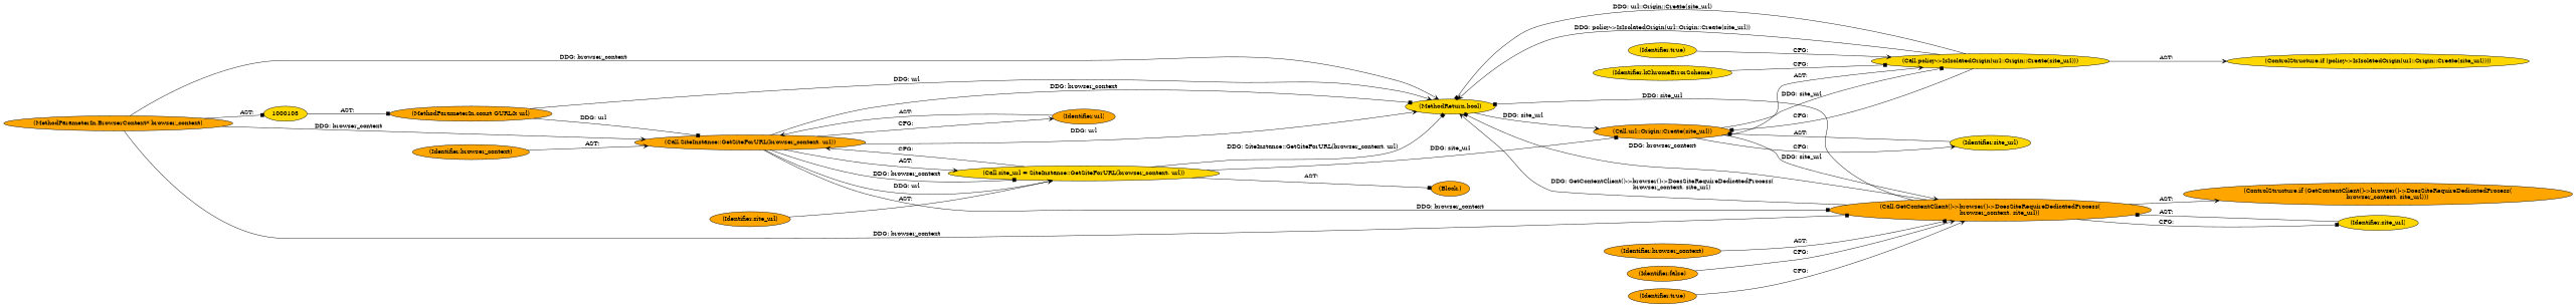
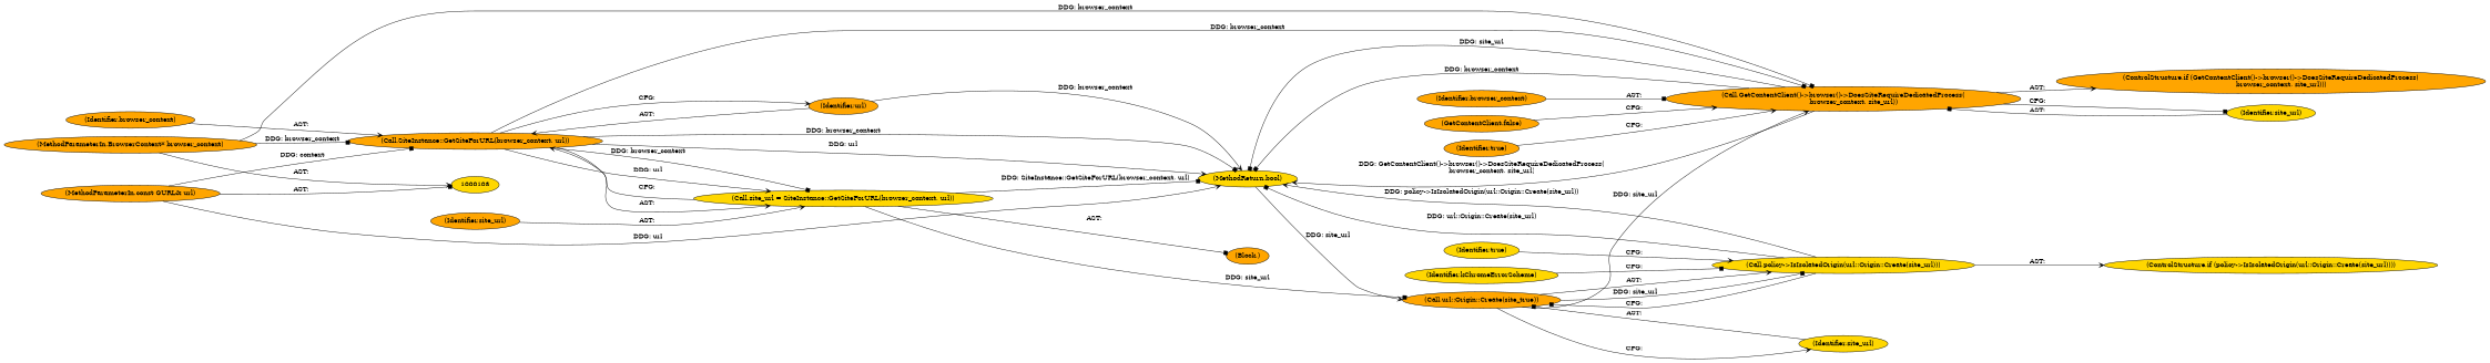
  digraph {
    rankdir=LR
    node [fillcolor=orange style=filled]
    edge [arrowhead=vee]
    n1 [label="(Call,SiteInstance::GetSiteForURL(browser_context, url))"]
    n2 [fillcolor=gold label="(Call,site_url = SiteInstance::GetSiteForURL(browser_context, url))"]
    n3 [label="(Call,GetContentClient()->browser()->DoesSiteRequireDedicatedProcess(\n          browser_context, site_url))"]
    n4 [label="(Identifier,url)"]
    n5 [fillcolor=gold label="(MethodReturn,bool)"]
-   n6 [label="(Call,url::Origin::Create(site_url))"]
+   n6 [label="(Call,url::Origin::Create(site_true))"]
    n7 [label="(Block,)"]
    n8 [fillcolor=gold label="(Identifier,site_url)"]
    n9 [label="(ControlStructure,if (GetContentClient()->browser()->DoesSiteRequireDedicatedProcess(\n          browser_context, site_url)))"]
    n10 [label="(MethodParameterIn,BrowserContext* browser_context)"]
    1000103 [fillcolor=gold]
    n12 [label="(MethodParameterIn,const GURL& url)"]
    n13 [fillcolor=gold label="(Call,policy->IsIsolatedOrigin(url::Origin::Create(site_url)))"]
    n14 [fillcolor=gold label="(Identifier,site_url)"]
    n15 [fillcolor=gold label="(ControlStructure,if (policy->IsIsolatedOrigin(url::Origin::Create(site_url))))"]
    n16 [label="(Identifier,site_url)"]
    n17 [label="(Identifier,browser_context)"]
-   n18 [label="(Identifier,false)"]
+   n18 [label="(GetContentClient,false)"]
    n19 [label="(Identifier,true)"]
    n20 [label="(Identifier,browser_context)"]
    n21 [fillcolor=gold label="(Identifier,true)"]
    n22 [fillcolor=gold label="(Identifier,kChromeErrorScheme)"]
    n1 -> n2 [label="AST: "]
    n1 -> n2 [arrowhead=box label="DDG: browser_context"]
    n1 -> n2 [label="DDG: url"]
    n1 -> n3 [arrowhead=box label="DDG: browser_context"]
    n1 -> n4 [label="CFG: "]
    n1 -> n5 [arrowhead=box label="DDG: browser_context"]
    n1 -> n5 [label="DDG: url"]
    n2 -> n1 [label="CFG: "]
    n2 -> n5 [arrowhead=box label="DDG: SiteInstance::GetSiteForURL(browser_context, url)"]
    n2 -> n6 [arrowhead=box label="DDG: site_url"]
    n2 -> n7 [arrowhead=box label="AST: "]
    n3 -> n5 [arrowhead=box label="DDG: site_url"]
    n3 -> n5 [arrowhead=box label="DDG: browser_context"]
    n3 -> n5 [label="DDG: GetContentClient()->browser()->DoesSiteRequireDedicatedProcess(\n          browser_context, site_url)"]
    n3 -> n8 [arrowhead=box label="CFG: "]
    n3 -> n9 [label="AST: "]
    n4 -> n1 [label="AST: "]
    n5 -> n6 [label="DDG: site_url"]
    n6 -> n3 [label="DDG: site_url"]
    n6 -> n13 [label="AST: "]
    n6 -> n13 [arrowhead=box label="DDG: site_url"]
    n6 -> n14 [label="CFG: "]
    n8 -> n3 [arrowhead=box label="AST: "]
-   n10 -> n1 [label="DDG: browser_context"]
+   n10 -> n1 [arrowhead=box label="DDG: browser_context"]
    n10 -> n3 [arrowhead=box label="DDG: browser_context"]
-   n10 -> n5 [label="DDG: browser_context"]
-   n10 -> 1000103 [arrowhead=box label="AST: "]
-   n12 -> n1 [arrowhead=box label="DDG: url"]
+   n4 -> n5 [label="DDG: browser_context"]
+   n10 -> 1000103 [label="AST: "]
+   n12 -> n1 [arrowhead=box label="DDG: context"]
    n12 -> n5 [label="DDG: url"]
-   1000103 -> n12 [arrowhead=box label="AST: "]
+   n12 -> 1000103 [arrowhead=box label="AST: "]
    n13 -> n5 [label="DDG: policy->IsIsolatedOrigin(url::Origin::Create(site_url))"]
    n13 -> n5 [arrowhead=box label="DDG: url::Origin::Create(site_url)"]
    n13 -> n6 [arrowhead=box label="CFG: "]
    n13 -> n15 [label="AST: "]
    n14 -> n6 [arrowhead=box label="AST: "]
    n16 -> n2 [label="AST: "]
    n17 -> n3 [arrowhead=box label="AST: "]
    n18 -> n3 [label="CFG: "]
    n19 -> n3 [label="CFG: "]
    n20 -> n1 [label="AST: "]
    n21 -> n13 [label="CFG: "]
    n22 -> n13 [arrowhead=box label="CFG: "]
  }
